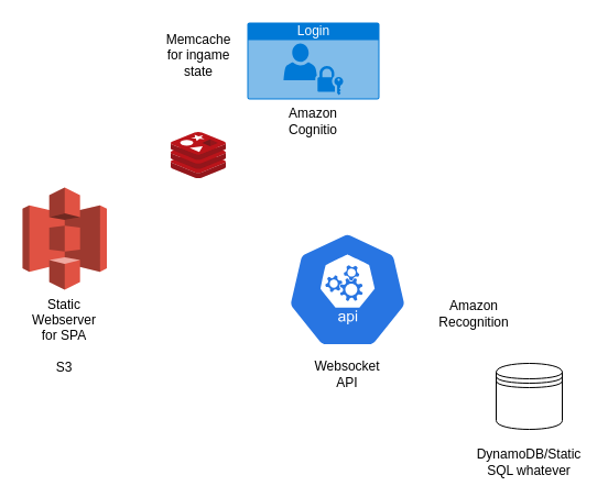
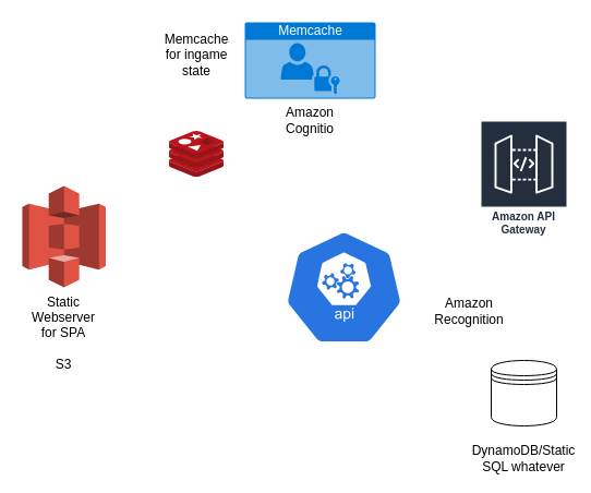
  <mxCell id="0" />
  <mxCell id="1" parent="0" />
  <mxCell id="2" value="" style="shape=datastore;whiteSpace=wrap;html=1;" vertex="1" parent="1"><mxGeometry x="450" y="330" width="60" height="60" as="geometry" /></mxCell>
+ <mxCell id="3" value="Amazon API Gateway" style="outlineConnect=0;fontColor=#232F3E;gradientColor=none;strokeColor=#ffffff;fillColor=#232F3E;dashed=0;verticalLabelPosition=middle;verticalAlign=bottom;align=center;html=1;whiteSpace=wrap;fontSize=10;fontStyle=1;spacing=3;shape=mxgraph.aws4.productIcon;prIcon=mxgraph.aws4.api_gateway;" vertex="1" parent="1"><mxGeometry x="440" y="110" width="80" height="110" as="geometry" /></mxCell>
  <mxCell id="4" value="Amazon Recognition&lt;br&gt;" style="text;html=1;strokeColor=none;fillColor=none;align=center;verticalAlign=middle;whiteSpace=wrap;rounded=0;" vertex="1" parent="1"><mxGeometry x="410" y="275" width="40" height="20" as="geometry" /></mxCell>
  <mxCell id="5" value="DynamoDB/Static SQL whatever" style="text;html=1;strokeColor=none;fillColor=none;align=center;verticalAlign=middle;whiteSpace=wrap;rounded=0;" vertex="1" parent="1"><mxGeometry x="460" y="410" width="40" height="20" as="geometry" /></mxCell>
  <mxCell id="6" value="" style="html=1;dashed=0;whitespace=wrap;fillColor=#2875E2;strokeColor=#ffffff;points=[[0.005,0.63,0],[0.1,0.2,0],[0.9,0.2,0],[0.5,0,0],[0.995,0.63,0],[0.72,0.99,0],[0.5,1,0],[0.28,0.99,0]];shape=mxgraph.kubernetes.icon;prIcon=api" vertex="1" parent="1"><mxGeometry x="260" y="210" width="110" height="105.6" as="geometry" /></mxCell>
- <mxCell id="7" value="Websocket API" style="text;html=1;strokeColor=none;fillColor=none;align=center;verticalAlign=middle;whiteSpace=wrap;rounded=0;" vertex="1" parent="1"><mxGeometry x="295" y="330" width="40" height="20" as="geometry" /></mxCell>
- <mxCell id="8" value="Login" style="html=1;strokeColor=none;fillColor=#0079D6;labelPosition=center;verticalLabelPosition=middle;verticalAlign=top;align=center;fontSize=12;outlineConnect=0;spacingTop=-6;fontColor=#FFFFFF;shape=mxgraph.sitemap.login;" vertex="1" parent="1"><mxGeometry x="224" y="20" width="120" height="70" as="geometry" /></mxCell>
+ <mxCell id="8" value="Memcache" style="html=1;strokeColor=none;fillColor=#0079D6;labelPosition=center;verticalLabelPosition=middle;verticalAlign=top;align=center;fontSize=12;outlineConnect=0;spacingTop=-6;fontColor=#FFFFFF;shape=mxgraph.sitemap.login;" vertex="1" parent="1"><mxGeometry x="224" y="20" width="120" height="70" as="geometry" /></mxCell>
  <mxCell id="9" value="Amazon Cognitio" style="text;html=1;strokeColor=none;fillColor=none;align=center;verticalAlign=middle;whiteSpace=wrap;rounded=0;" vertex="1" parent="1"><mxGeometry x="264" y="100" width="40" height="20" as="geometry" /></mxCell>
  <mxCell id="10" value="Static Webserver&lt;br&gt;for SPA&lt;br&gt;&lt;br&gt;S3" style="text;html=1;strokeColor=none;fillColor=none;align=center;verticalAlign=middle;whiteSpace=wrap;rounded=0;" vertex="1" parent="1"><mxGeometry x="40" y="300" width="36" height="10" as="geometry" /></mxCell>
  <mxCell id="11" value="" style="aspect=fixed;html=1;points=[];align=center;image;fontSize=12;image=img/lib/mscae/Cache_Redis_Product.svg;" vertex="1" parent="1"><mxGeometry x="155" y="120" width="50" height="42" as="geometry" /></mxCell>
  <mxCell id="12" value="Memcache for ingame state&lt;br&gt;" style="text;html=1;strokeColor=none;fillColor=none;align=center;verticalAlign=middle;whiteSpace=wrap;rounded=0;" vertex="1" parent="1"><mxGeometry x="160" y="40" width="40" height="20" as="geometry" /></mxCell>
  <mxCell id="13" value="" style="outlineConnect=0;dashed=0;verticalLabelPosition=bottom;verticalAlign=top;align=center;html=1;shape=mxgraph.aws3.s3;fillColor=#E05243;gradientColor=none;" vertex="1" parent="1"><mxGeometry x="20" y="170" width="76.5" height="93" as="geometry" /></mxCell>
